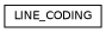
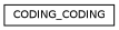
  digraph {
    rankdir=LR
-   n1 [color=black fillcolor=white fontname=Helvetica fontsize=10 height=0.2 label=LINE_CODING shape=record style=filled width=0.4]
+   n1 [color=black fillcolor=white fontname=Helvetica fontsize=10 height=0.2 label=CODING_CODING shape=record style=filled width=0.4]
  }
